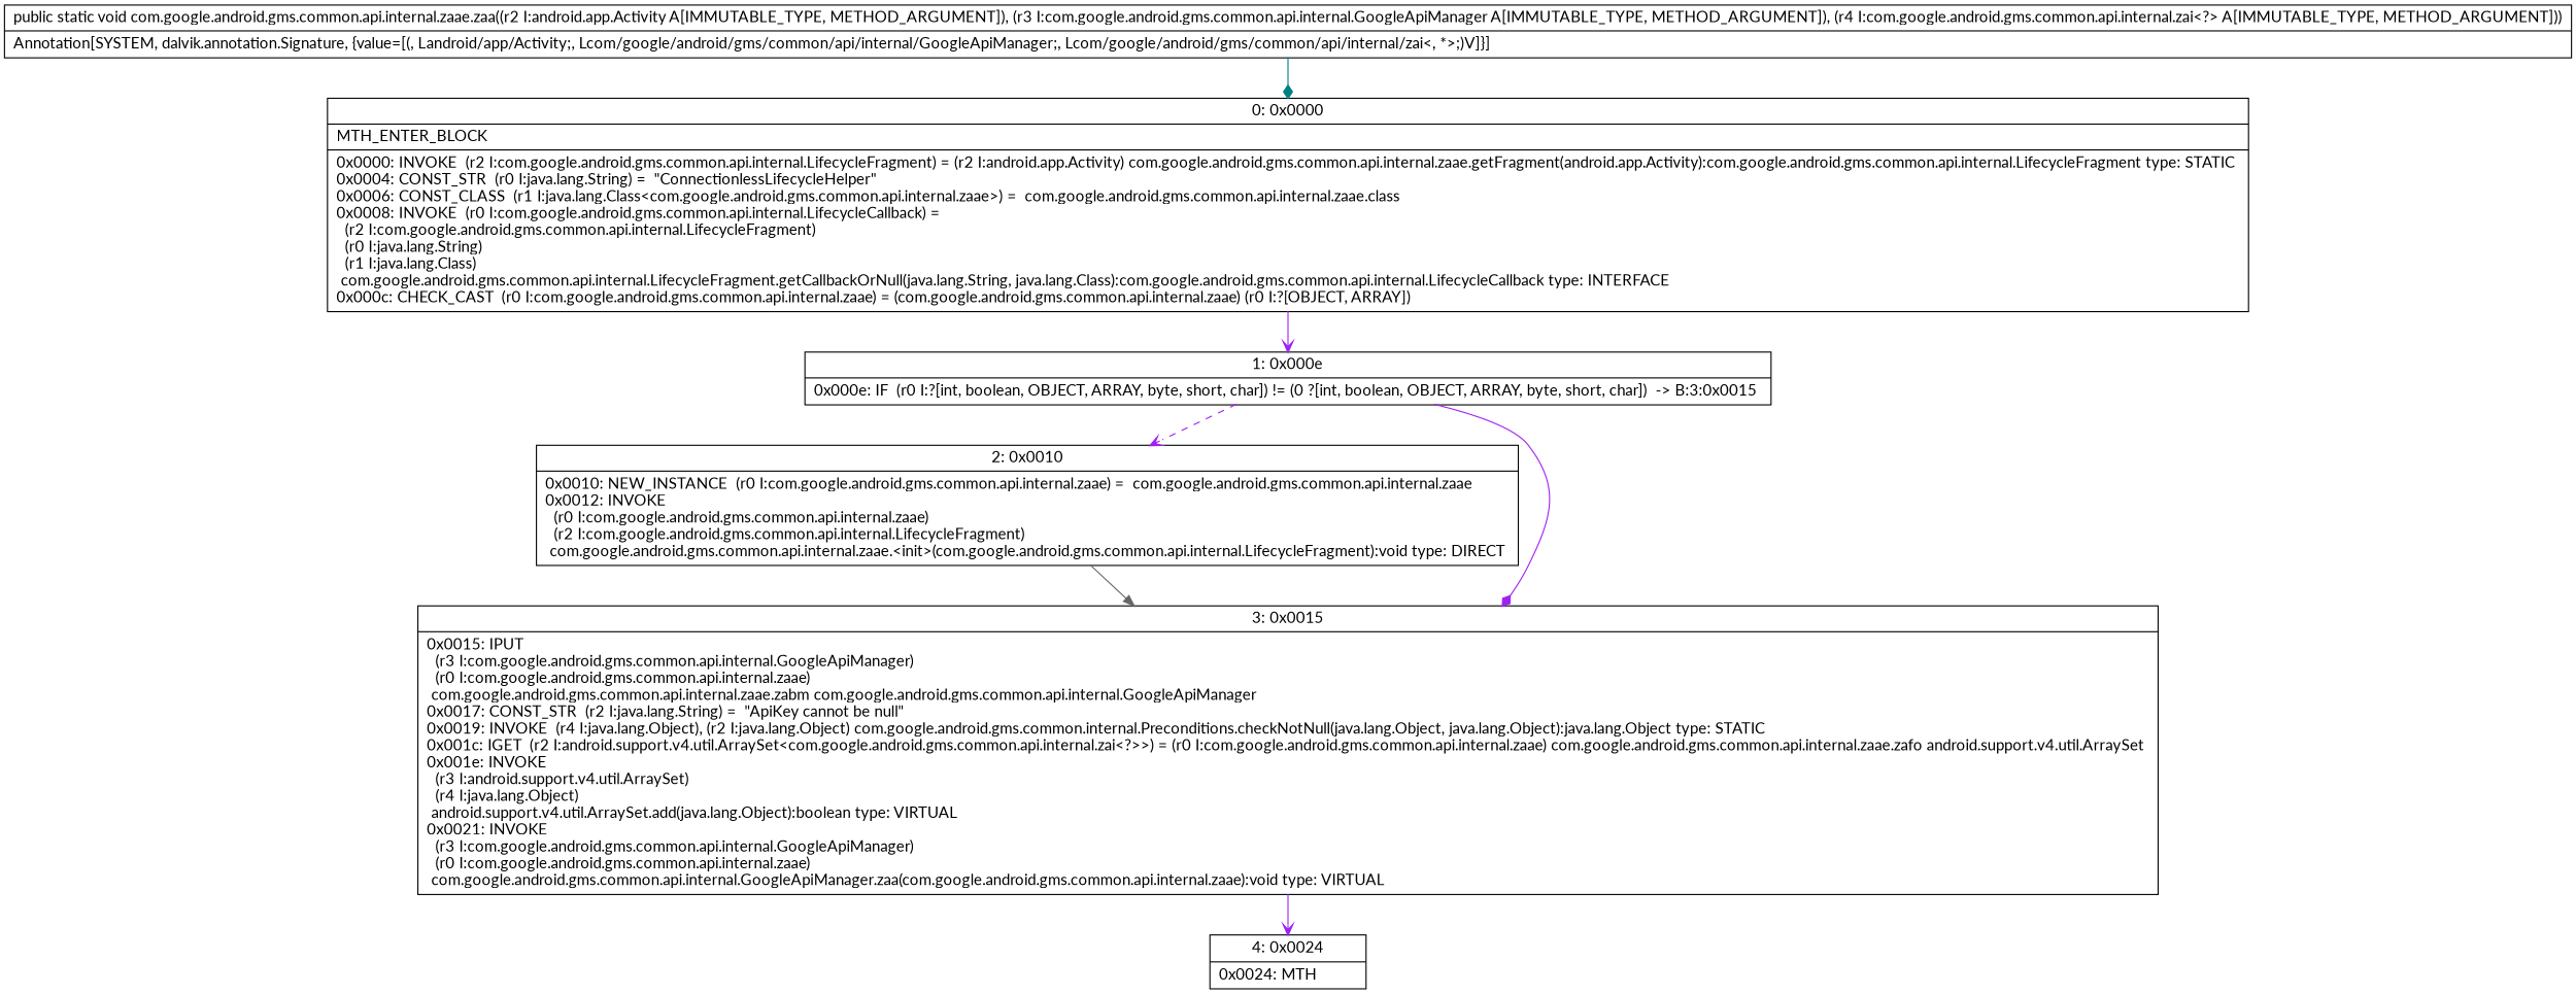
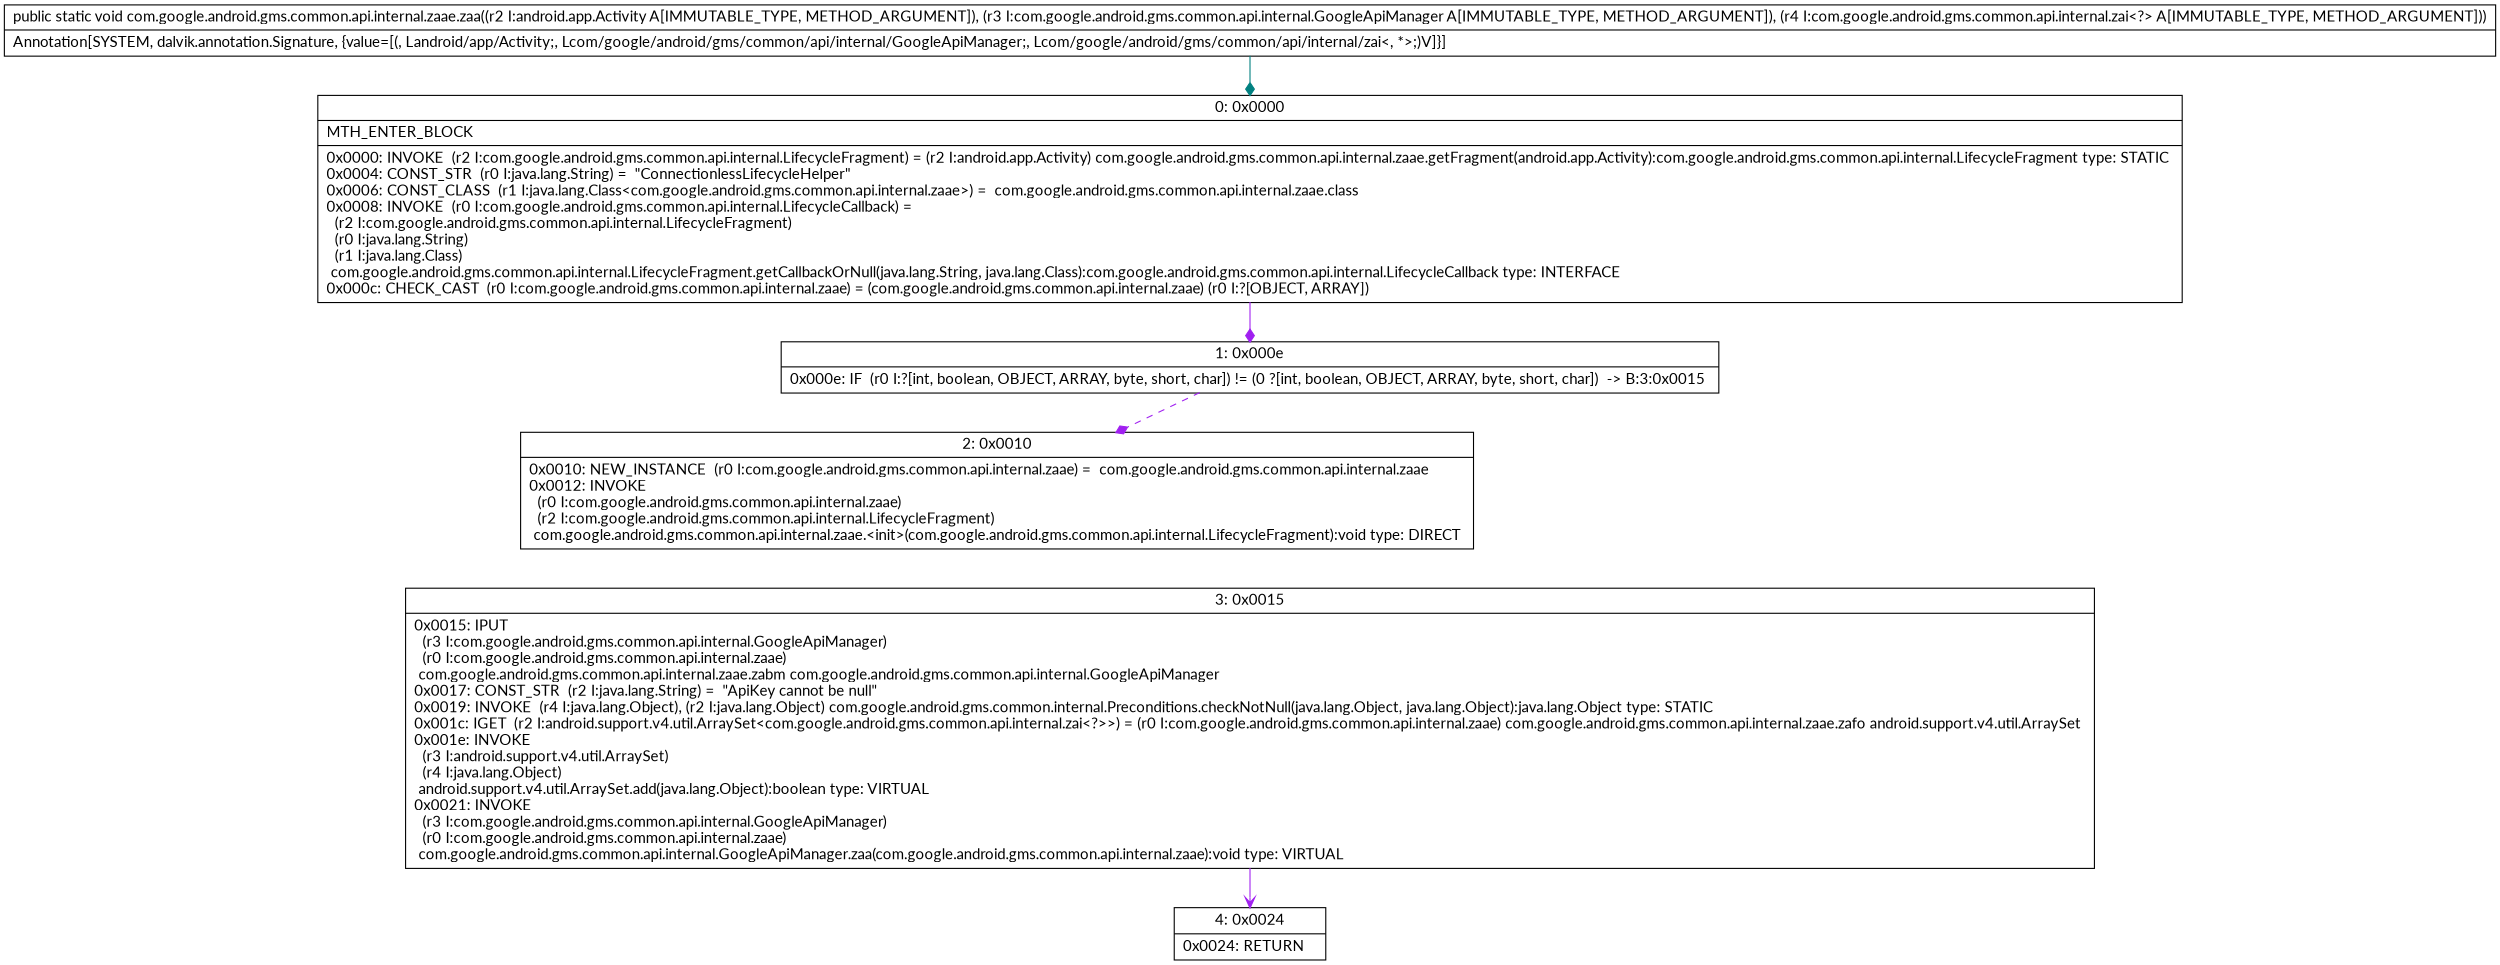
  digraph {
    fontname=Lato
    node [fontname=Lato shape=record]
    edge [arrowhead=diamond color=purple fontname=Lato]
    n1 [label="{0\:\ 0x0000|MTH_ENTER_BLOCK\l|0x0000: INVOKE  (r2 I:com.google.android.gms.common.api.internal.LifecycleFragment) = (r2 I:android.app.Activity) com.google.android.gms.common.api.internal.zaae.getFragment(android.app.Activity):com.google.android.gms.common.api.internal.LifecycleFragment type: STATIC \l0x0004: CONST_STR  (r0 I:java.lang.String) =  \"ConnectionlessLifecycleHelper\" \l0x0006: CONST_CLASS  (r1 I:java.lang.Class\<com.google.android.gms.common.api.internal.zaae\>) =  com.google.android.gms.common.api.internal.zaae.class \l0x0008: INVOKE  (r0 I:com.google.android.gms.common.api.internal.LifecycleCallback) = \l  (r2 I:com.google.android.gms.common.api.internal.LifecycleFragment)\l  (r0 I:java.lang.String)\l  (r1 I:java.lang.Class)\l com.google.android.gms.common.api.internal.LifecycleFragment.getCallbackOrNull(java.lang.String, java.lang.Class):com.google.android.gms.common.api.internal.LifecycleCallback type: INTERFACE \l0x000c: CHECK_CAST  (r0 I:com.google.android.gms.common.api.internal.zaae) = (com.google.android.gms.common.api.internal.zaae) (r0 I:?[OBJECT, ARRAY]) \l}"]
    n2 [label="{1\:\ 0x000e|0x000e: IF  (r0 I:?[int, boolean, OBJECT, ARRAY, byte, short, char]) != (0 ?[int, boolean, OBJECT, ARRAY, byte, short, char])  \-\> B:3:0x0015 \l}"]
    n3 [label="{2\:\ 0x0010|0x0010: NEW_INSTANCE  (r0 I:com.google.android.gms.common.api.internal.zaae) =  com.google.android.gms.common.api.internal.zaae \l0x0012: INVOKE  \l  (r0 I:com.google.android.gms.common.api.internal.zaae)\l  (r2 I:com.google.android.gms.common.api.internal.LifecycleFragment)\l com.google.android.gms.common.api.internal.zaae.\<init\>(com.google.android.gms.common.api.internal.LifecycleFragment):void type: DIRECT \l}"]
    n4 [label="{3\:\ 0x0015|0x0015: IPUT  \l  (r3 I:com.google.android.gms.common.api.internal.GoogleApiManager)\l  (r0 I:com.google.android.gms.common.api.internal.zaae)\l com.google.android.gms.common.api.internal.zaae.zabm com.google.android.gms.common.api.internal.GoogleApiManager \l0x0017: CONST_STR  (r2 I:java.lang.String) =  \"ApiKey cannot be null\" \l0x0019: INVOKE  (r4 I:java.lang.Object), (r2 I:java.lang.Object) com.google.android.gms.common.internal.Preconditions.checkNotNull(java.lang.Object, java.lang.Object):java.lang.Object type: STATIC \l0x001c: IGET  (r2 I:android.support.v4.util.ArraySet\<com.google.android.gms.common.api.internal.zai\<?\>\>) = (r0 I:com.google.android.gms.common.api.internal.zaae) com.google.android.gms.common.api.internal.zaae.zafo android.support.v4.util.ArraySet \l0x001e: INVOKE  \l  (r3 I:android.support.v4.util.ArraySet)\l  (r4 I:java.lang.Object)\l android.support.v4.util.ArraySet.add(java.lang.Object):boolean type: VIRTUAL \l0x0021: INVOKE  \l  (r3 I:com.google.android.gms.common.api.internal.GoogleApiManager)\l  (r0 I:com.google.android.gms.common.api.internal.zaae)\l com.google.android.gms.common.api.internal.GoogleApiManager.zaa(com.google.android.gms.common.api.internal.zaae):void type: VIRTUAL \l}"]
-   n5 [label="{4\:\ 0x0024|0x0024: MTH   \l}"]
+   n5 [label="{4\:\ 0x0024|0x0024: RETURN   \l}"]
    n6 [label="{public static void com.google.android.gms.common.api.internal.zaae.zaa((r2 I:android.app.Activity A[IMMUTABLE_TYPE, METHOD_ARGUMENT]), (r3 I:com.google.android.gms.common.api.internal.GoogleApiManager A[IMMUTABLE_TYPE, METHOD_ARGUMENT]), (r4 I:com.google.android.gms.common.api.internal.zai\<?\> A[IMMUTABLE_TYPE, METHOD_ARGUMENT]))  | Annotation[SYSTEM, dalvik.annotation.Signature, \{value=[(, Landroid\/app\/Activity;, Lcom\/google\/android\/gms\/common\/api\/internal\/GoogleApiManager;, Lcom\/google\/android\/gms\/common\/api\/internal\/zai\<, *\>;)V]\}]\l}"]
-   n1 -> n2 [arrowhead=vee]
-   n2 -> n3 [arrowhead=vee style=dashed]
-   n2 -> n4
-   n3 -> n4 [arrowhead=normal color=gray40]
+   n1 -> n2
+   n2 -> n3 [style=dashed]
    n4 -> n5 [arrowhead=vee]
    n6 -> n1 [color=teal]
  }
